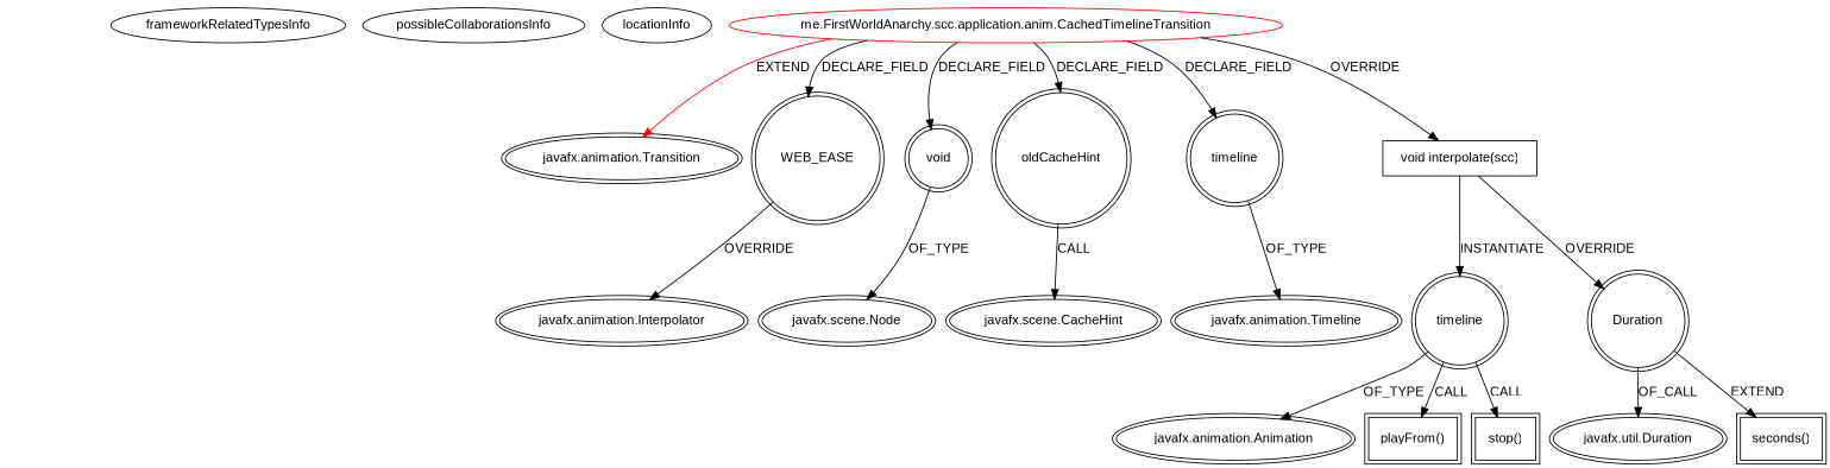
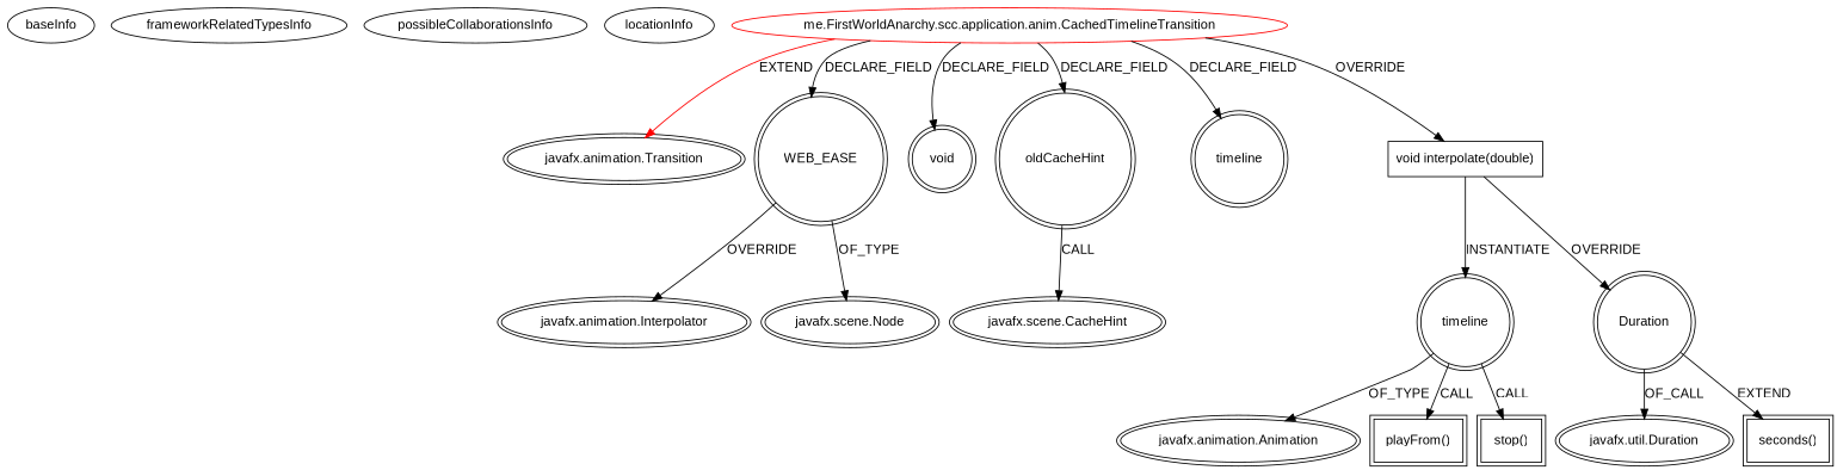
  digraph {
    fontname="Liberation Sans"
    node [fontname="Liberation Sans" isFrameworkType=true vertexType=FRAMEWORK_CLASS_TYPE peripheries=2]
    edge [fontname="Liberation Sans"]
+   baseInfo [category=extension_graph graphId=4483 isAnonymous=false possibleRelation=false isFrameworkType="" vertexType="" peripheries=""]
    frameworkRelatedTypesInfo [0="javafx.animation.Transition" isFrameworkType="" vertexType="" peripheries=""]
    possibleCollaborationsInfo [isFrameworkType="" vertexType="" peripheries=""]
    locationInfo [contextSignature=CachedTimelineTransition filePath="/tarunbod-SummonCommandCreator/SummonCommandCreator-master/src/me/FirstWorldAnarchy/scc/application/anim/CachedTimelineTransition.java" graphId=4483 projectName="tarunbod-SummonCommandCreator" isFrameworkType="" vertexType="" peripheries=""]
    n5 [color=red isFrameworkType=false label="me.FirstWorldAnarchy.scc.application.anim.CachedTimelineTransition" vertexType=ROOT_CLIENT_CLASS_DECLARATION peripheries=""]
    n6 [label="javafx.animation.Transition"]
    n7 [label=WEB_EASE shape=circle vertexType=FIELD_DECLARATION]
    n8 [label=void shape=circle vertexType=FIELD_DECLARATION]
    n9 [label=oldCacheHint shape=circle vertexType=FIELD_DECLARATION]
    n10 [label=timeline shape=circle vertexType=FIELD_DECLARATION]
-   n11 [isFrameworkType=false label="void interpolate(scc)" shape=box vertexType=OVERRIDING_METHOD_DECLARATION peripheries=""]
+   n11 [isFrameworkType=false label="void interpolate(double)" shape=box vertexType=OVERRIDING_METHOD_DECLARATION peripheries=""]
    n12 [label="javafx.animation.Interpolator"]
    n13 [label="javafx.scene.Node"]
    n14 [label="javafx.scene.CacheHint"]
-   n15 [label="javafx.animation.Timeline"]
    n16 [label=timeline shape=circle vertexType=VARIABLE_EXPRESION]
    n17 [label=Duration shape=circle vertexType=VARIABLE_EXPRESION]
    n18 [label="javafx.animation.Animation"]
    n19 [label="playFrom()" shape=box vertexType=INSIDE_CALL]
    n20 [label="stop()" shape=box vertexType=INSIDE_CALL]
    n21 [label="javafx.util.Duration"]
    n22 [label="seconds()" shape=box vertexType=INSIDE_CALL]
    n5 -> n6 [color=red label=EXTEND]
    n5 -> n7 [label=DECLARE_FIELD]
    n5 -> n8 [label=DECLARE_FIELD]
    n5 -> n9 [label=DECLARE_FIELD]
    n5 -> n10 [label=DECLARE_FIELD]
    n5 -> n11 [label=OVERRIDE]
    n7 -> n12 [label=OVERRIDE]
-   n8 -> n13 [label=OF_TYPE]
+   n7 -> n13 [label=OF_TYPE]
    n9 -> n14 [label=CALL]
-   n10 -> n15 [label=OF_TYPE]
    n11 -> n16 [label=INSTANTIATE]
    n11 -> n17 [label=OVERRIDE]
    n16 -> n18 [label=OF_TYPE]
    n16 -> n19 [label=CALL]
    n16 -> n20 [label=CALL]
    n17 -> n21 [label=OF_CALL]
    n17 -> n22 [label=EXTEND]
  }
